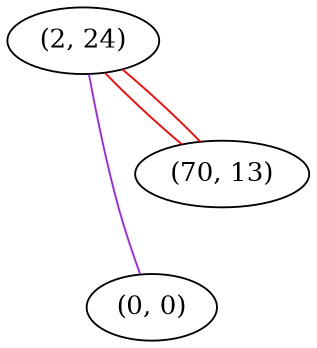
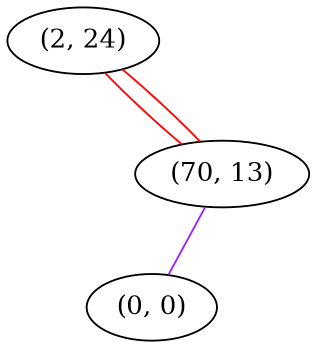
  graph {
    edge [color=red weight=1]
    "(2, 24)"
    "(0, 0)"
    n3 [label="(70, 13)"]
-   "(2, 24)" -- "(0, 0)" [color=purple weight=4]
+   n3 -- "(0, 0)" [color=purple weight=4]
    "(2, 24)" -- n3
    "(2, 24)" -- n3
  }
